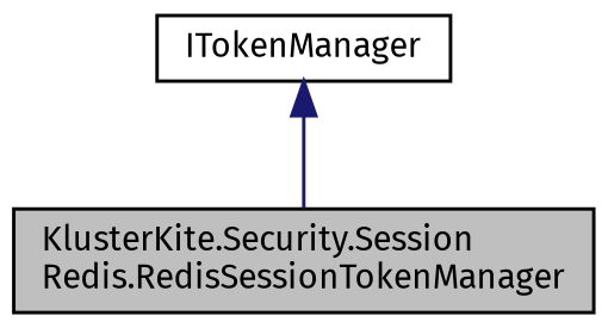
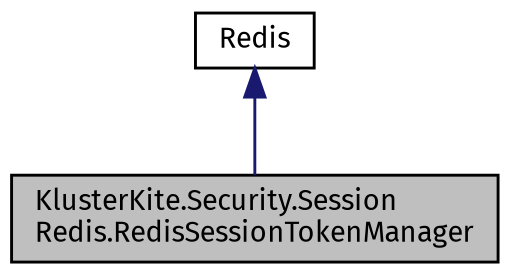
  digraph {
    fontname="Fira Sans"
    node [color=black fontname="Fira Sans" fontsize=10 shape=record style=filled]
    n1 [fillcolor=grey75 fontcolor=black height=0.2 label="KlusterKite.Security.Session\lRedis.RedisSessionTokenManager" width=0.4]
-   n2 [fillcolor=white height=0.2 label=ITokenManager width=0.4]
+   n2 [fillcolor=white height=0.2 label=Redis width=0.4]
    n2 -> n1 [color=midnightblue dir=back fontname="Fira Sans" fontsize=10 labelfontname=Helvetica labelfontsize=10 style=solid]
  }
